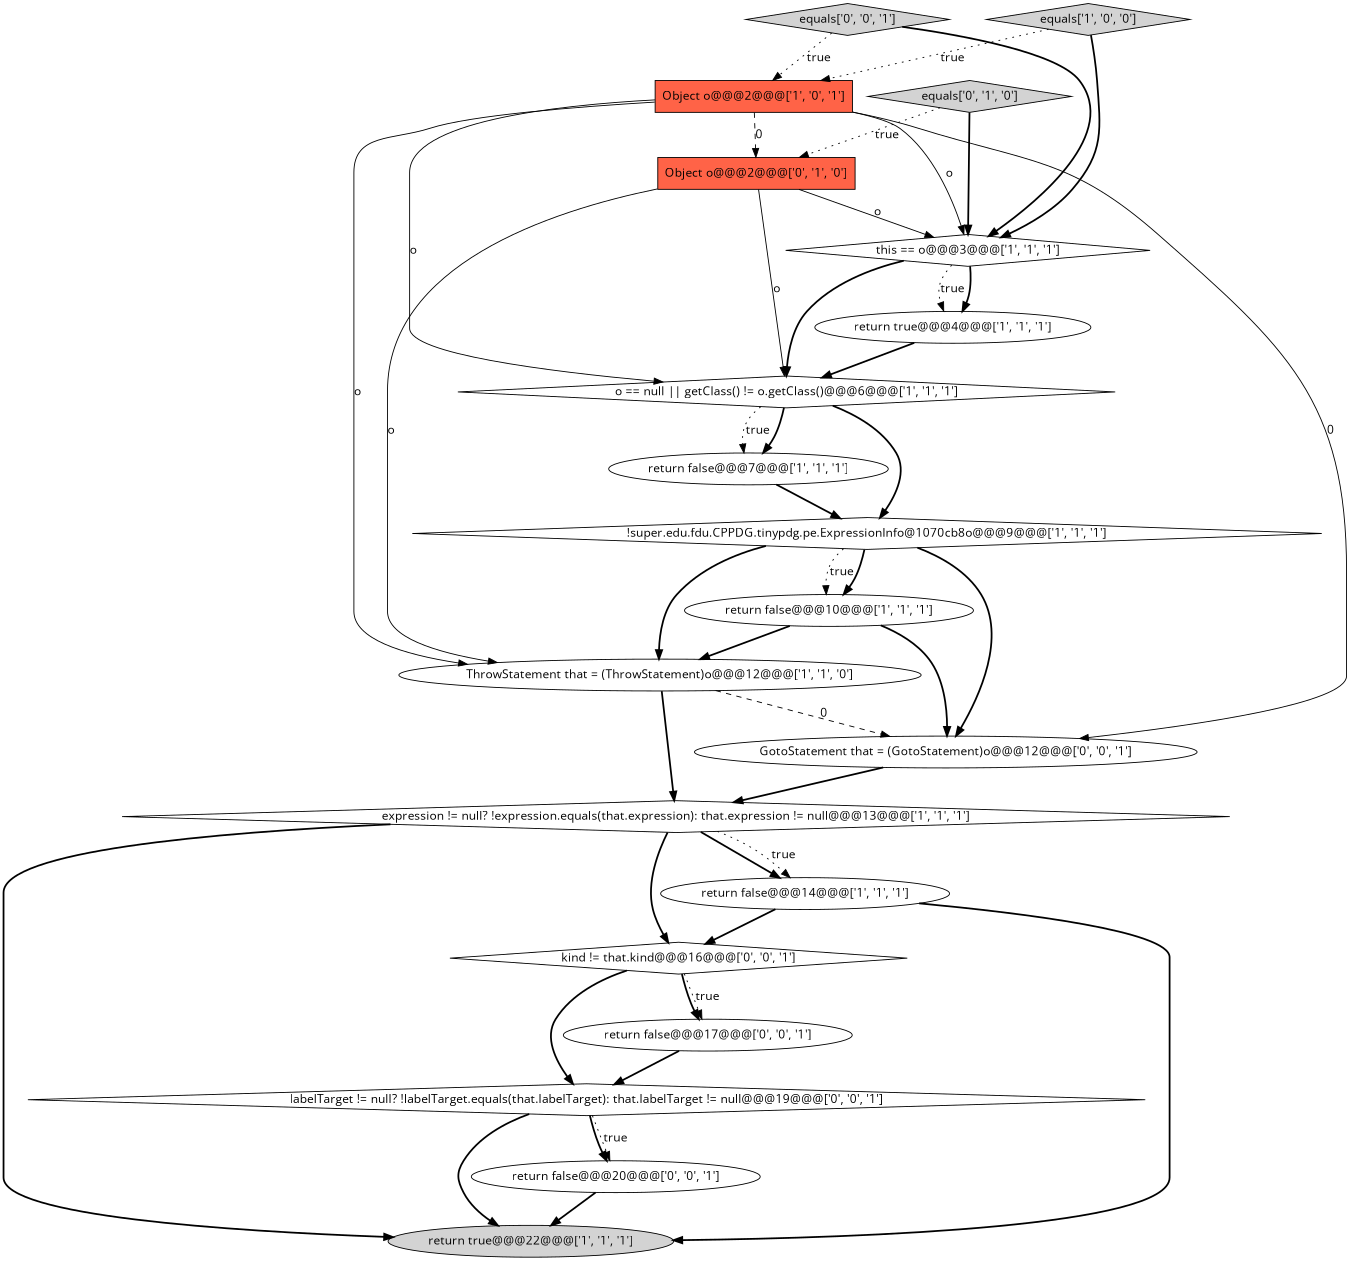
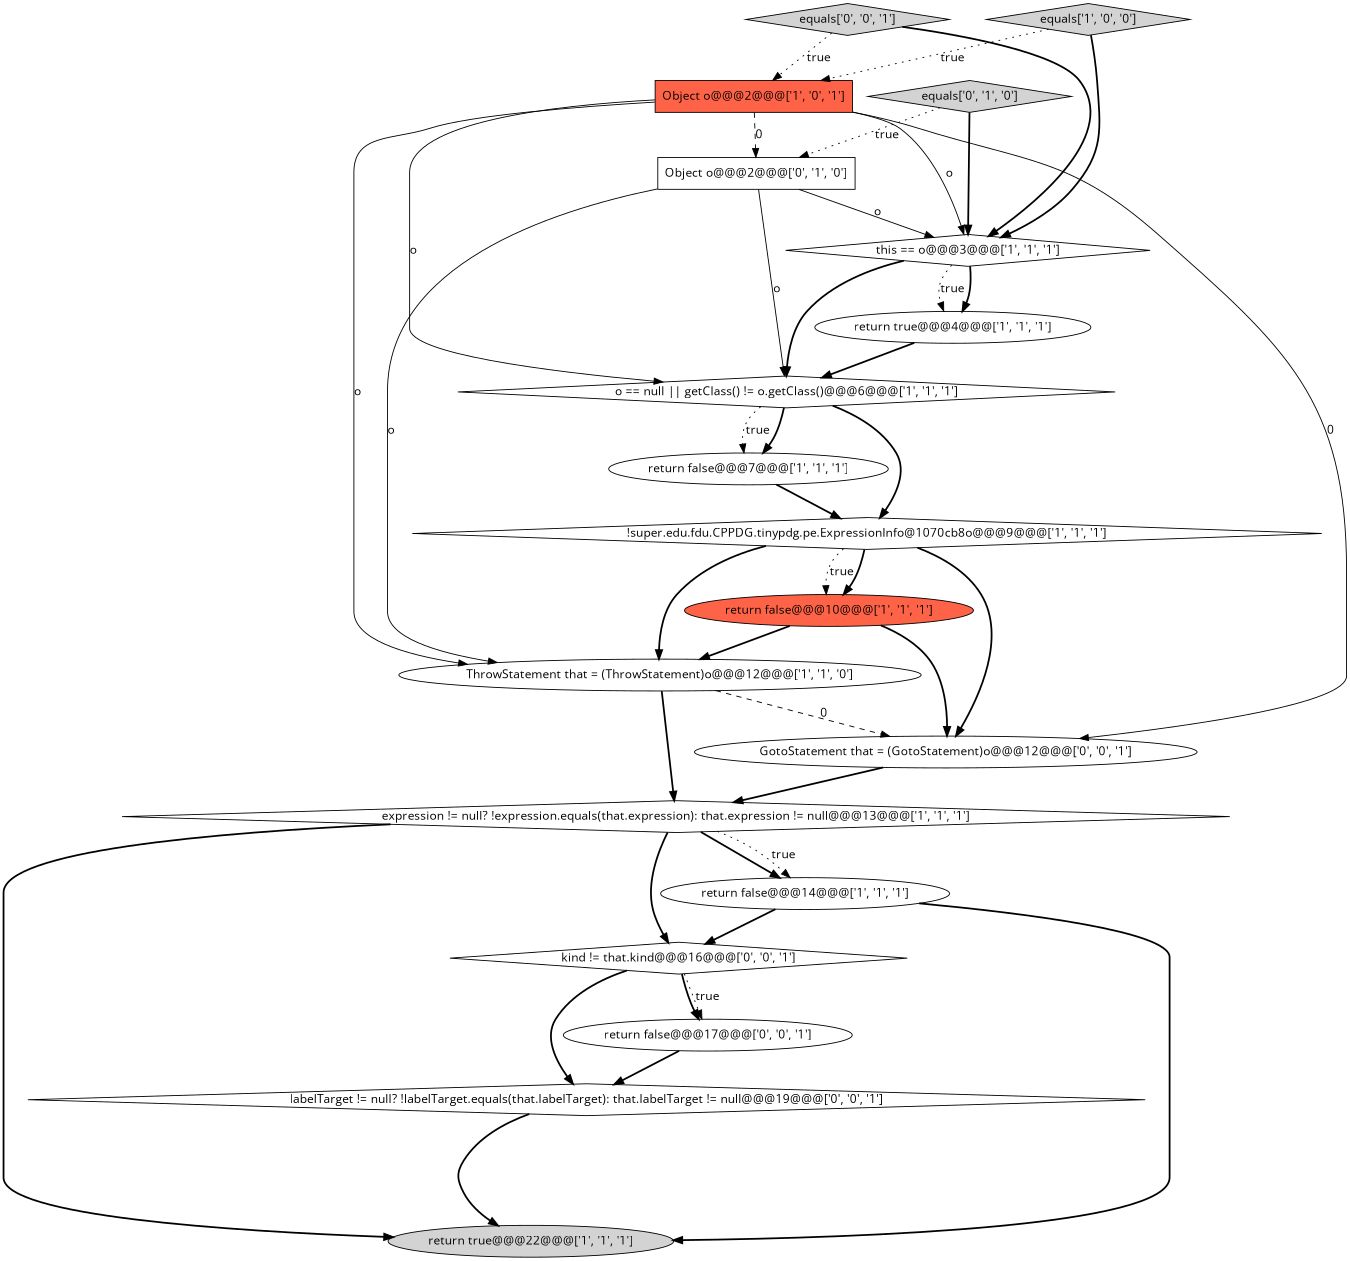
  digraph {
    fontname="Open Sans"
    node [fillcolor=white fontname="Open Sans" shape=diamond style=filled]
    edge [fontname="Open Sans" style=bold]
    n1 [fillcolor=lightgray label="equals['0', '0', '1']"]
    n2 [fillcolor=tomato label="Object o@@@2@@@['1', '0', '1']" shape=box]
    n3 [label="this == o@@@3@@@['1', '1', '1']"]
    n4 [label="ThrowStatement that = (ThrowStatement)o@@@12@@@['1', '1', '0']" shape=ellipse]
    n5 [label="GotoStatement that = (GotoStatement)o@@@12@@@['0', '0', '1']" shape=ellipse]
-   n6 [fillcolor=tomato label="Object o@@@2@@@['0', '1', '0']" shape=box]
+   n6 [label="Object o@@@2@@@['0', '1', '0']" shape=box]
    n7 [label="o == null || getClass() != o.getClass()@@@6@@@['1', '1', '1']"]
    n8 [label="return true@@@4@@@['1', '1', '1']" shape=ellipse]
    n9 [label="!super.edu.fdu.CPPDG.tinypdg.pe.ExpressionInfo@1070cb8o@@@9@@@['1', '1', '1']"]
-   n10 [label="return false@@@10@@@['1', '1', '1']" shape=ellipse]
+   n10 [fillcolor=tomato label="return false@@@10@@@['1', '1', '1']" shape=ellipse]
    n11 [label="expression != null? !expression.equals(that.expression): that.expression != null@@@13@@@['1', '1', '1']"]
    n12 [label="return false@@@7@@@['1', '1', '1']" shape=ellipse]
    n13 [label="labelTarget != null? !labelTarget.equals(that.labelTarget): that.labelTarget != null@@@19@@@['0', '0', '1']"]
-   n14 [label="return false@@@20@@@['0', '0', '1']" shape=ellipse]
    n15 [fillcolor=lightgray label="return true@@@22@@@['1', '1', '1']" shape=ellipse]
    n16 [label="kind != that.kind@@@16@@@['0', '0', '1']"]
    n17 [label="return false@@@17@@@['0', '0', '1']" shape=ellipse]
    n18 [fillcolor=lightgray label="equals['1', '0', '0']"]
    n19 [label="return false@@@14@@@['1', '1', '1']" shape=ellipse]
    n20 [fillcolor=lightgray label="equals['0', '1', '0']"]
    n1 -> n2 [label=true style=dotted]
    n1 -> n3
    n2 -> n3 [label=o style=solid]
    n2 -> n4 [label=o style=solid]
    n2 -> n5 [label=0 style=solid]
    n2 -> n6 [label=0 style=dashed]
    n2 -> n7 [label=o style=solid]
    n3 -> n7
    n3 -> n8
    n3 -> n8 [label=true style=dotted]
    n4 -> n5 [label=0 style=dashed]
    n4 -> n11
    n5 -> n11
    n6 -> n3 [label=o style=solid]
    n6 -> n4 [label=o style=solid]
    n6 -> n7 [label=o style=solid]
    n7 -> n9
    n7 -> n12
    n7 -> n12 [label=true style=dotted]
    n8 -> n7
    n9 -> n4
    n9 -> n5
    n9 -> n10 [label=true style=dotted]
    n9 -> n10
    n10 -> n4
    n10 -> n5
    n11 -> n15
    n11 -> n16
    n11 -> n19
    n11 -> n19 [label=true style=dotted]
    n12 -> n9
-   n13 -> n14
-   n13 -> n14 [label=true style=dotted]
    n13 -> n15
-   n14 -> n15
    n16 -> n13
    n16 -> n17
    n16 -> n17 [label=true style=dotted]
    n17 -> n13
    n18 -> n2 [label=true style=dotted]
    n18 -> n3
    n19 -> n15
    n19 -> n16
    n20 -> n3
    n20 -> n6 [label=true style=dotted]
  }
